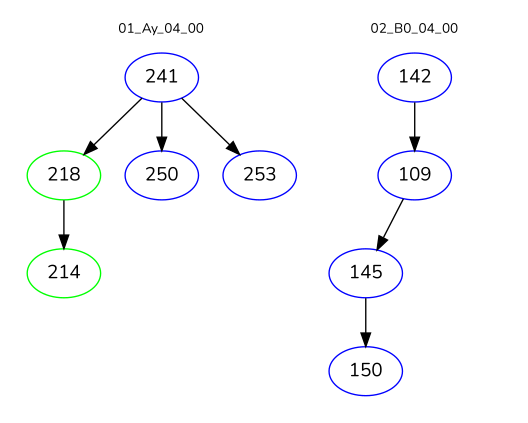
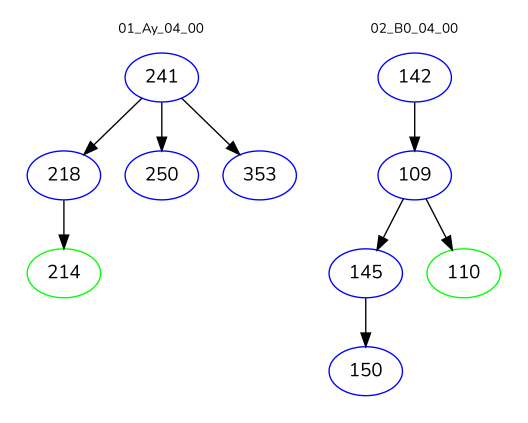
  digraph {
    fontname=Nunito
    node [color=blue fontname=Nunito]
    edge [color=black fontname=Nunito]
    n1 [label=241]
-   n2 [color=green label=218]
+   n2 [label=218]
    n3 [label=250]
    n4 [color=green label=214]
-   n5 [label=253]
+   n5 [label=353]
    n6 [label=142]
    n7 [label=109]
    n8 [label=145]
+   n9 [color=green label=110]
    n10 [label=150]
    subgraph cluster_1 {
      color=white
      fontsize=10
      label="01_Ay_04_00"
      n1
      n2
      n3
      n4
      n5
    }
    subgraph cluster_2 {
      color=white
      fontsize=10
      label="02_B0_04_00"
      n6
      n7
      n8
+     n9
      n10
    }
    n1 -> n2
    n1 -> n3
    n1 -> n5
    n2 -> n4
    n6 -> n7
    n7 -> n8
+   n7 -> n9
    n8 -> n10
  }
